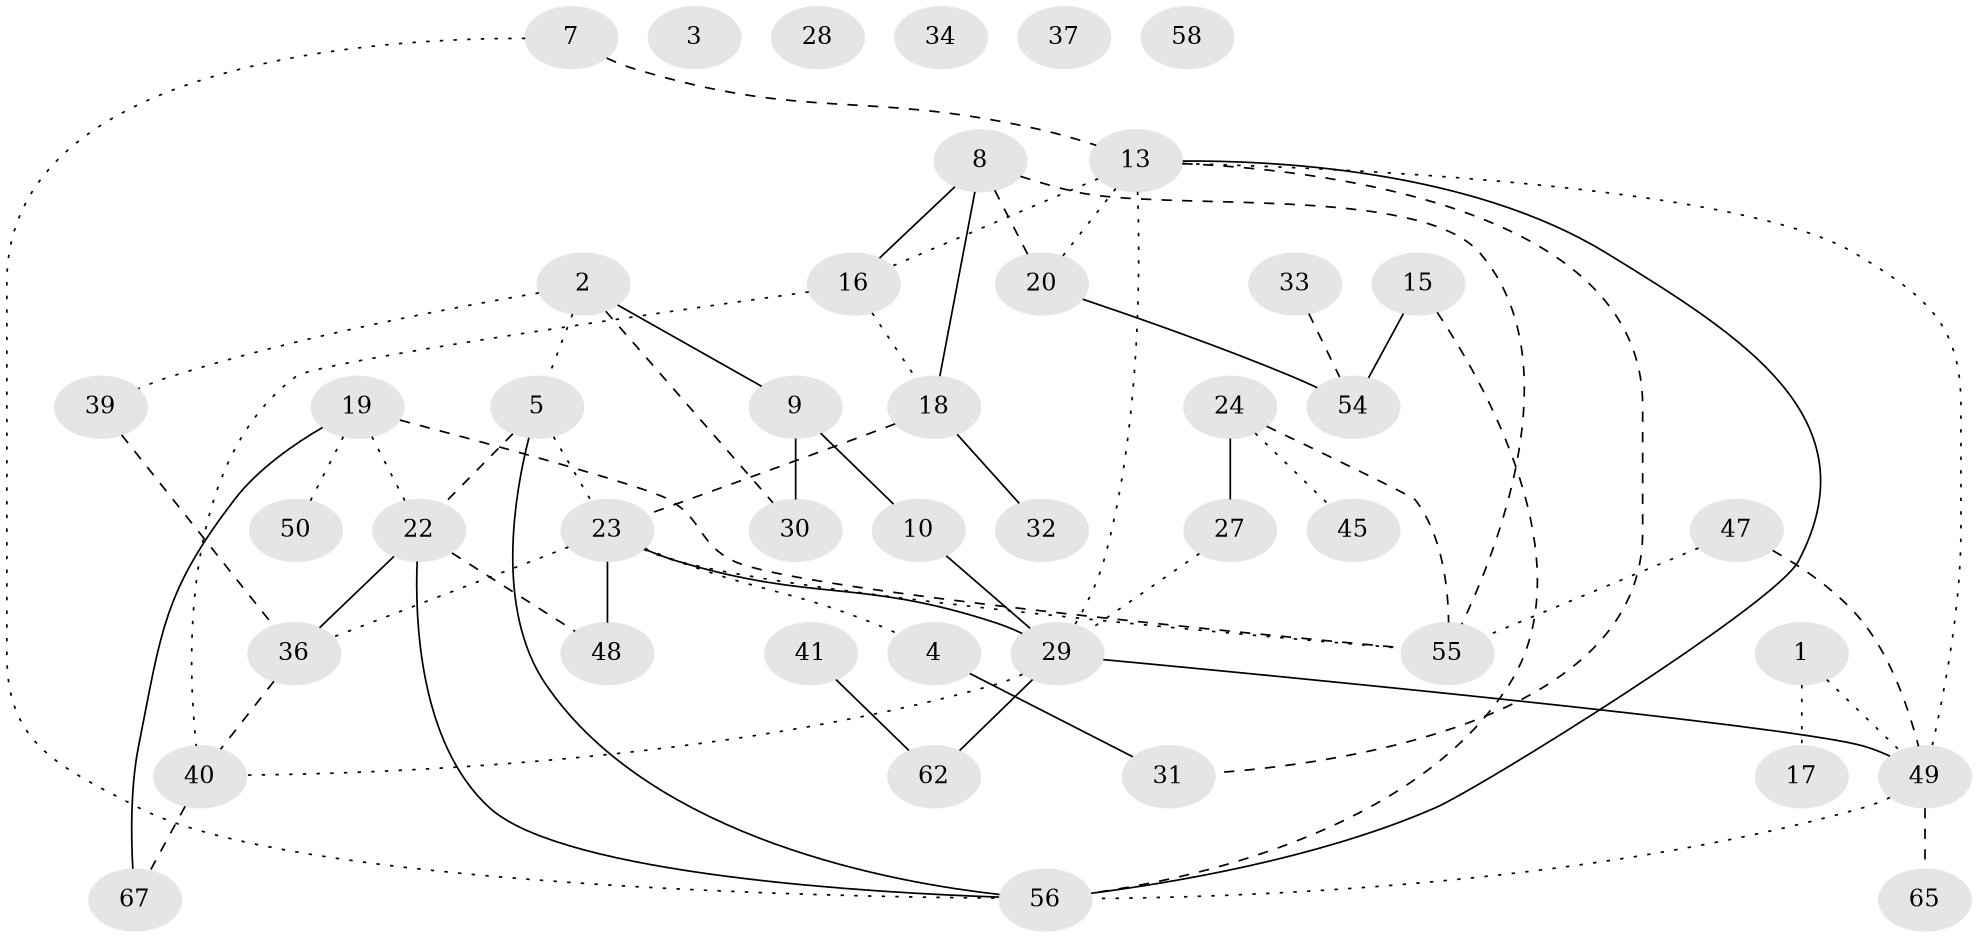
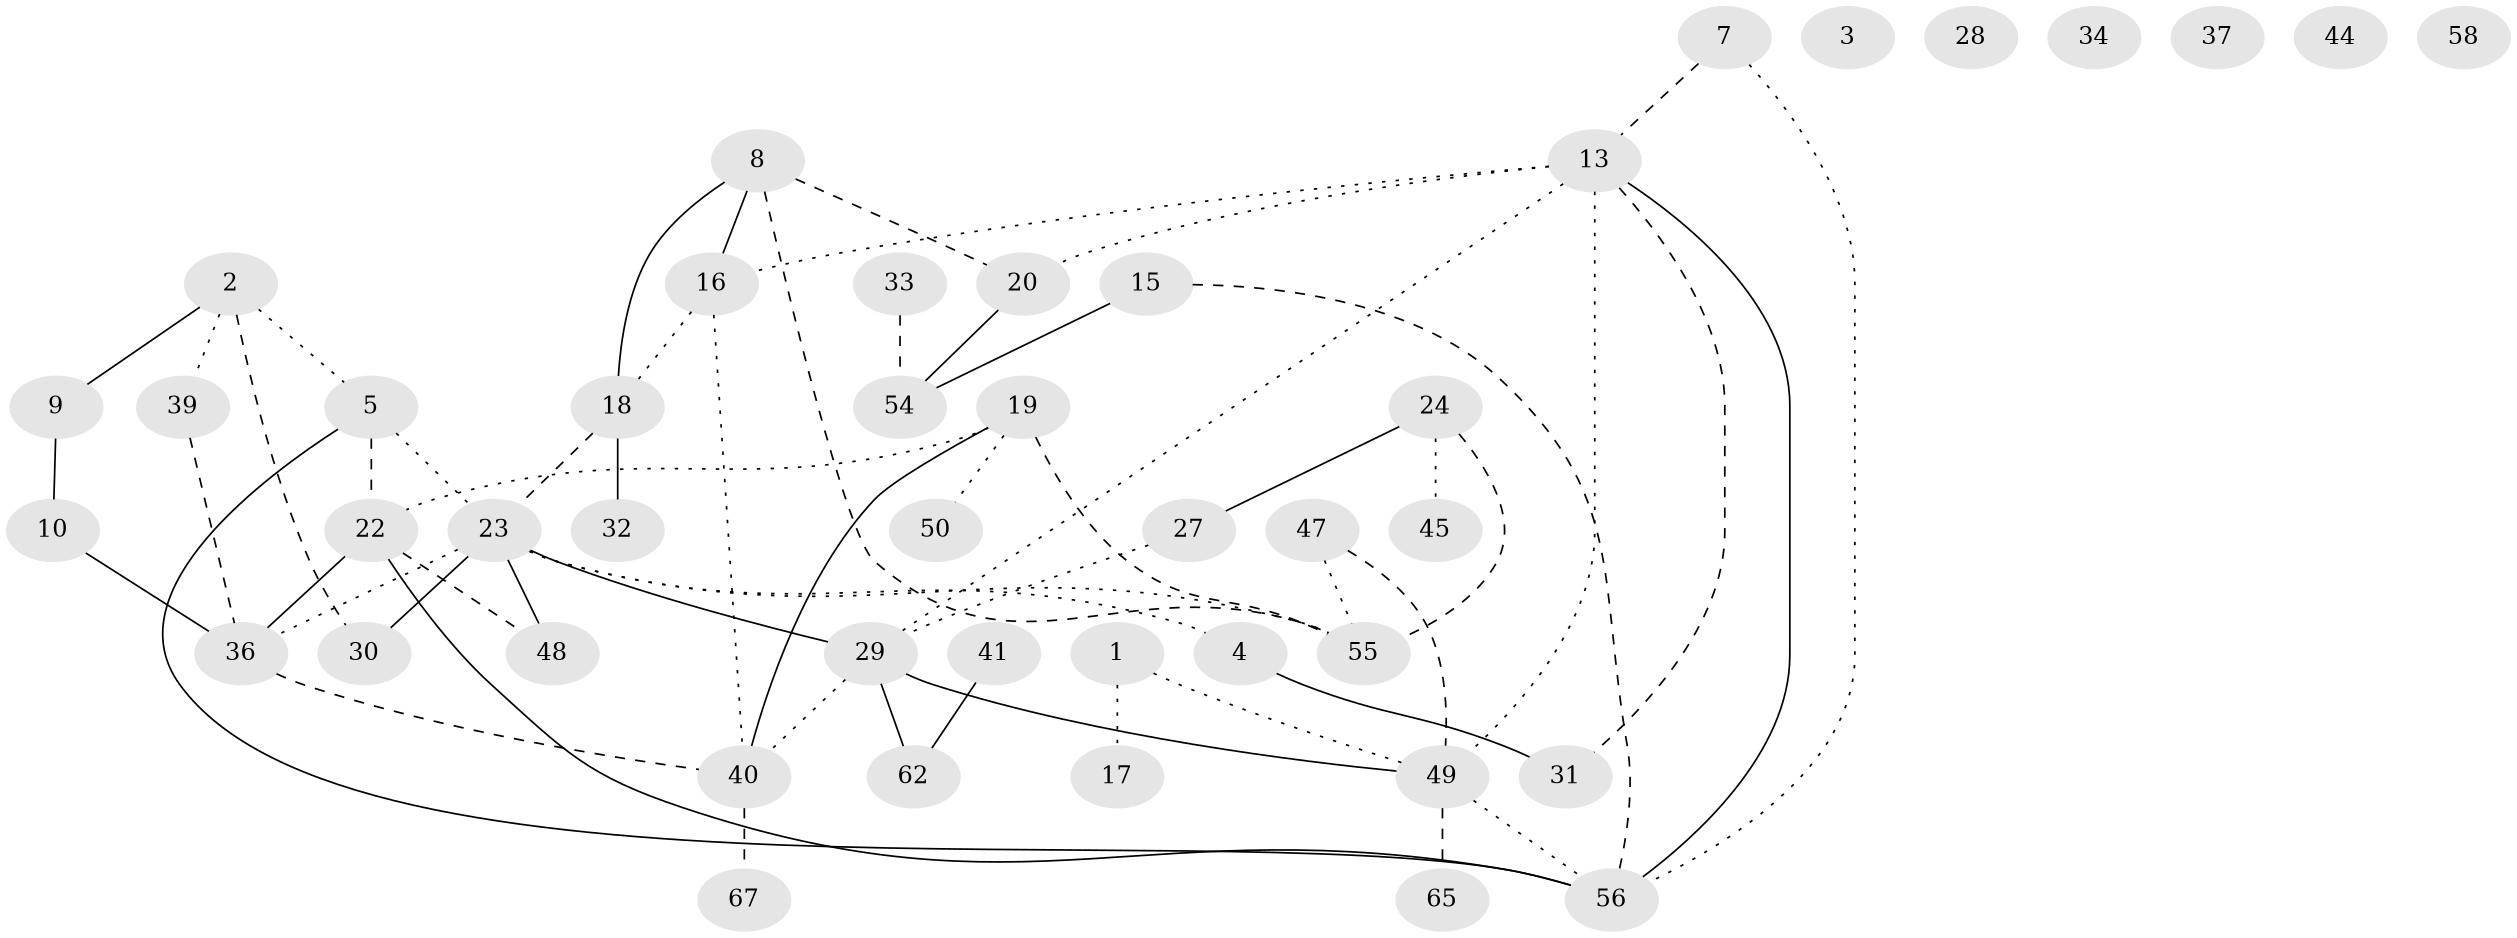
  graph {
    node [color=gray90 style=filled]
    edge [style=dotted]
    1 [super="+6"]
    17
    49 [super="+53"]
    56 [super="+60"]
    65
    2 [super="+26"]
    5 [super="+59"]
    9 [super="+21"]
    30
    n10 [label=39]
    22 [super="+51"]
    23 [super="+61"]
    10 [super="+43"]
    36 [super="+42"]
    3
    4 [super="+52"]
    31
    48 [super="+68"]
    55 [super="+63"]
    29 [super="+38"]
    13 [super="+14"]
    16 [super="+66"]
    20 [super="+57"]
    7
    8
    18
    40 [super="+46"]
    32
    54 [super="+64"]
    62
    15
    41
    67
    19 [super="+25"]
    50
    24
    27
    45
    28
    33
    34
    37
+   44
    47
    58
    1 -- 17
    1 -- 49
    49 -- 56
    49 -- 65 [style=dashed]
    2 -- 5
    2 -- 9 [style=solid]
    2 -- 30 [style=dashed]
    2 -- n10
    5 -- 56 [style=solid]
    5 -- 22 [style=dashed]
    5 -- 23
-   9 -- 30 [style=solid]
+   23 -- 30 [style=solid]
    9 -- 10 [style=solid]
    n10 -- 36 [style=dashed]
    22 -- 56 [style=solid]
    22 -- 36 [style=solid]
    22 -- 48 [style=dashed]
    23 -- 36
    23 -- 4
    23 -- 48 [style=solid]
    23 -- 55
    23 -- 29 [style=solid]
-   10 -- 29 [style=solid]
+   10 -- 36 [style=solid]
    36 -- 40 [style=dashed]
    4 -- 31 [style=solid]
    29 -- 49 [style=solid]
    29 -- 40
    29 -- 62 [style=solid]
    13 -- 49
    13 -- 56 [style=solid]
    13 -- 31 [style=dashed]
    13 -- 29
    13 -- 16
    13 -- 20
    16 -- 18
    16 -- 40
    20 -- 54 [style=solid]
    7 -- 56
    7 -- 13 [style=dashed]
    8 -- 55 [style=dashed]
    8 -- 16 [style=solid]
    8 -- 20 [style=dashed]
    8 -- 18 [style=solid]
    18 -- 23 [style=dashed]
    18 -- 32 [style=solid]
    40 -- 67 [style=dashed]
    15 -- 56 [style=dashed]
    15 -- 54 [style=solid]
    41 -- 62 [style=solid]
    19 -- 22
    19 -- 55 [style=dashed]
-   19 -- 67 [style=solid]
+   19 -- 40 [style=solid]
    19 -- 50
    24 -- 55 [style=dashed]
    24 -- 27 [style=solid]
    24 -- 45
    27 -- 29
    33 -- 54 [style=dashed]
    47 -- 49 [style=dashed]
    47 -- 55
  }
